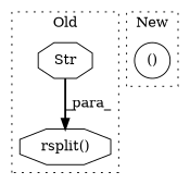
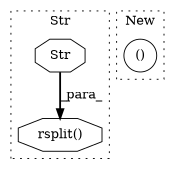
  digraph {
    node [shape=octagon]
    n1 [a=75 l="33,13" label="rsplit()" s="12508,12544"]
    n2 [a=66 l=3 label=Str s=12541]
    n3 [a=54 l=6 label="()" s=13648 shape=circle]
    subgraph cluster_1 {
-     label=Old
+     label=Str
      style=dotted
      n1
      n2
    }
    subgraph cluster_2 {
      label=New
      style=dotted
      n3
    }
    n2 -> n1 [label=_para_ style=bold]
  }
